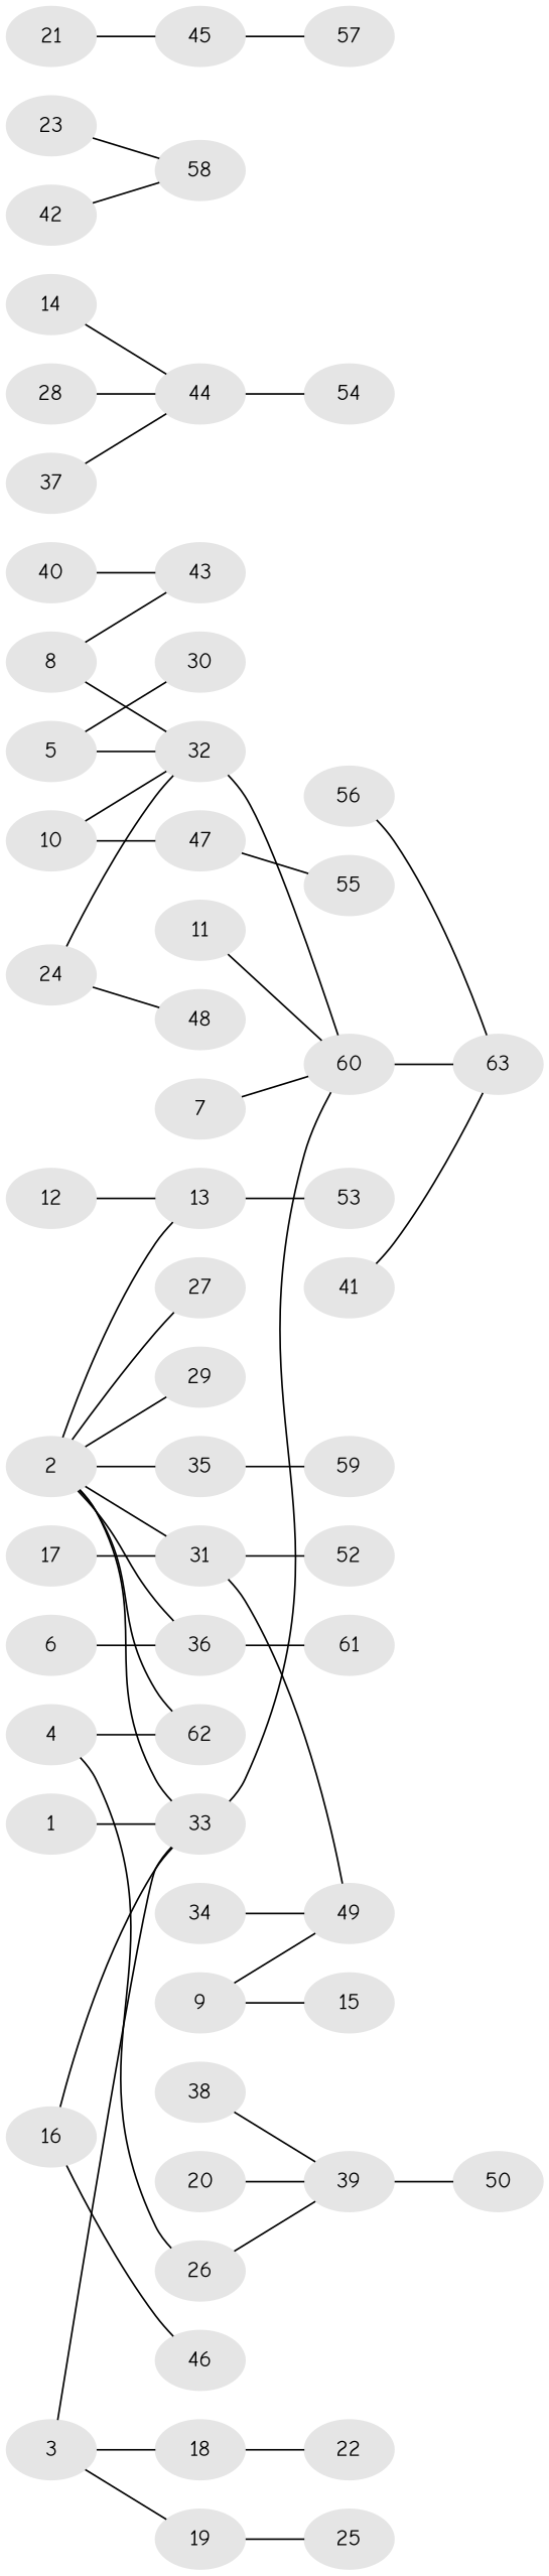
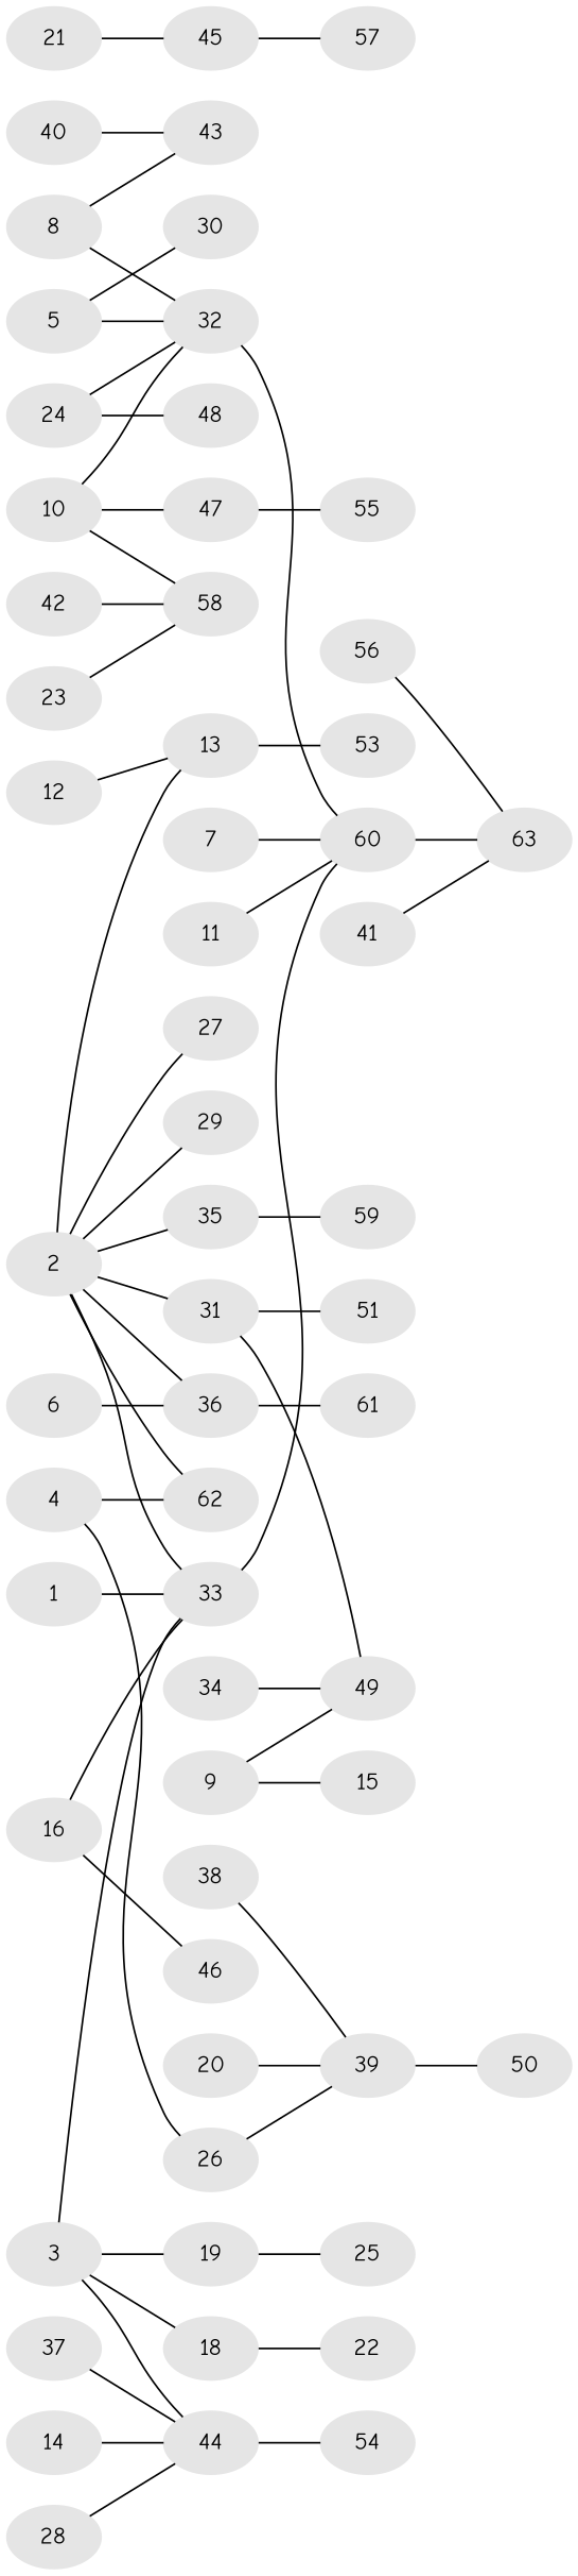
  graph {
    fontname="Comic Neue"
    rankdir=LR
    node [color=gray90 fontname="Comic Neue" style=filled]
    edge [fontname="Comic Neue" weight=1.0]
    1
    33
    60
    2
    13
    27
    29
    31
    35
    36
    62
    53
    49
-   51 [label=52]
+   51
    59
    61
    3
    18
    19
    44
    22
    25
    54
    4
    26
    39
    5
    30
    32
    6
    7
    63
    8
    43
    9
    15
    10
    47
    58
    55
    11
    12
    14
    16
    46
-   17
    20
    50
    21
    45
    57
    23
    24
    48
    28
    34
    37
    38
    40
    41
    42
    56
    1 -- 33
    33 -- 60
    60 -- 63
    2 -- 33
    2 -- 13
    2 -- 27
    2 -- 29
    2 -- 31
    2 -- 35
    2 -- 36
    2 -- 62
    13 -- 53
    31 -- 49
    31 -- 51
    35 -- 59
    36 -- 61
    3 -- 33
    3 -- 18
    3 -- 19
+   3 -- 44
    18 -- 22
    19 -- 25
    44 -- 54
    4 -- 62
    4 -- 26
    26 -- 39
    39 -- 50
    5 -- 30
    5 -- 32
    32 -- 60
    6 -- 36
    7 -- 60
    8 -- 32
    8 -- 43
    9 -- 49
    9 -- 15
    10 -- 32
    10 -- 47
+   10 -- 58
    47 -- 55
    11 -- 60
    12 -- 13
    14 -- 44
    16 -- 33
    16 -- 46
-   17 -- 31
    20 -- 39
    21 -- 45
    45 -- 57
    23 -- 58
    24 -- 32
    24 -- 48
    28 -- 44
    34 -- 49
    37 -- 44
    38 -- 39
    40 -- 43
    41 -- 63
    42 -- 58
    56 -- 63
  }
